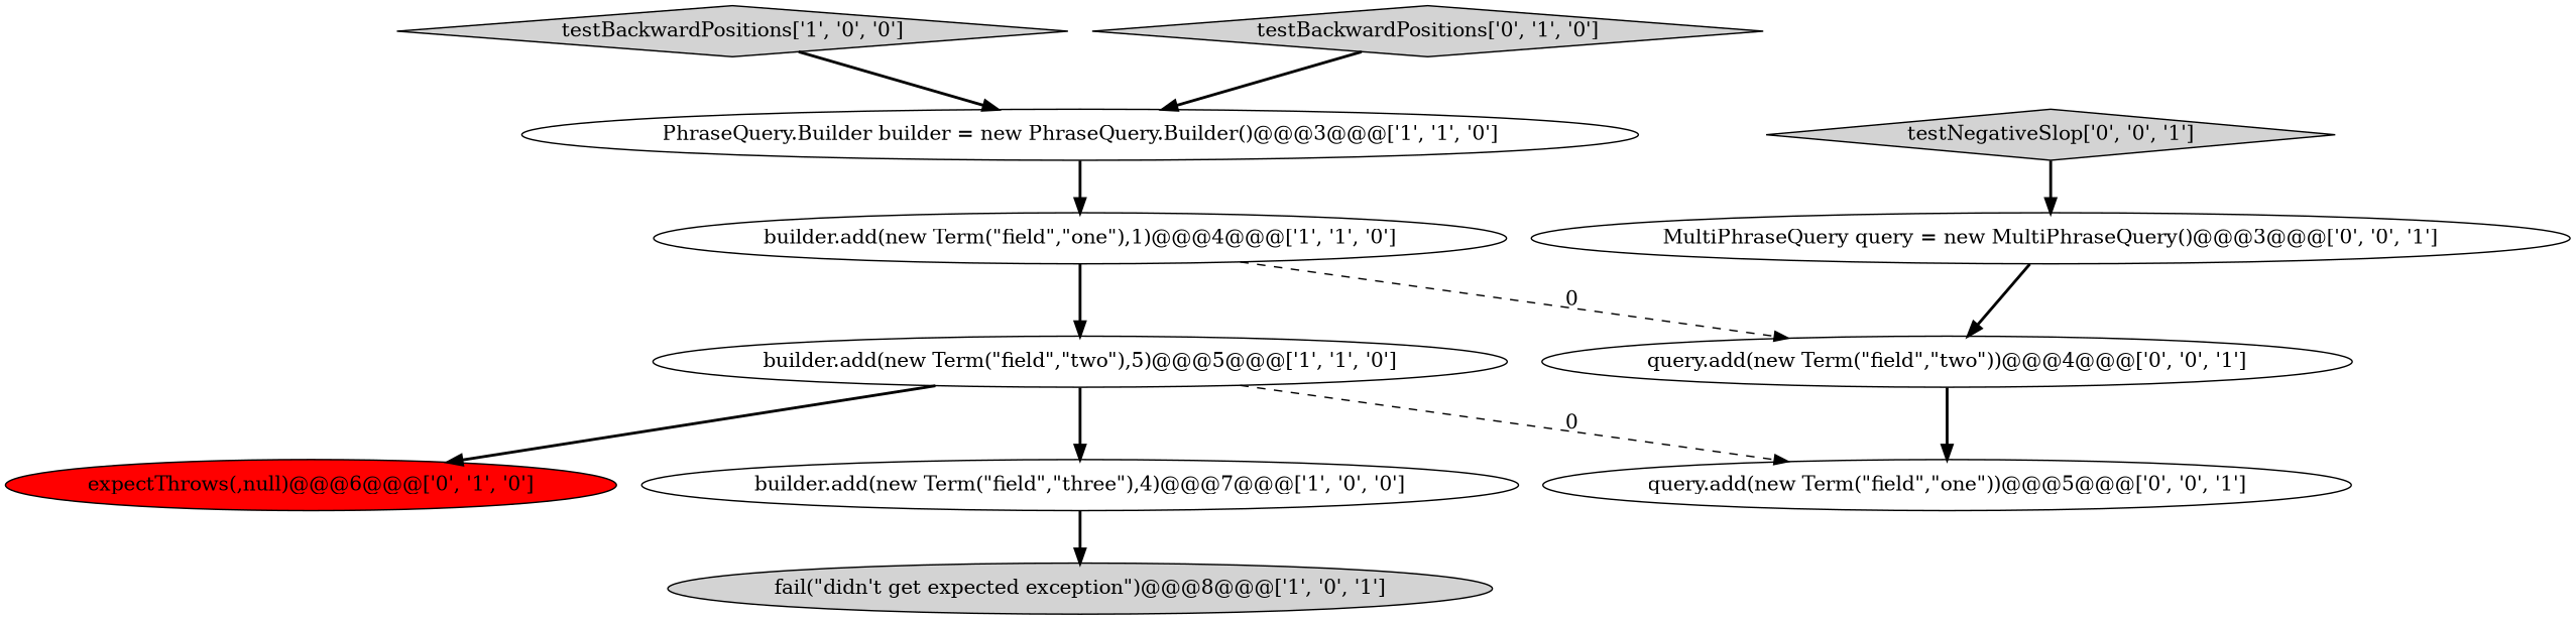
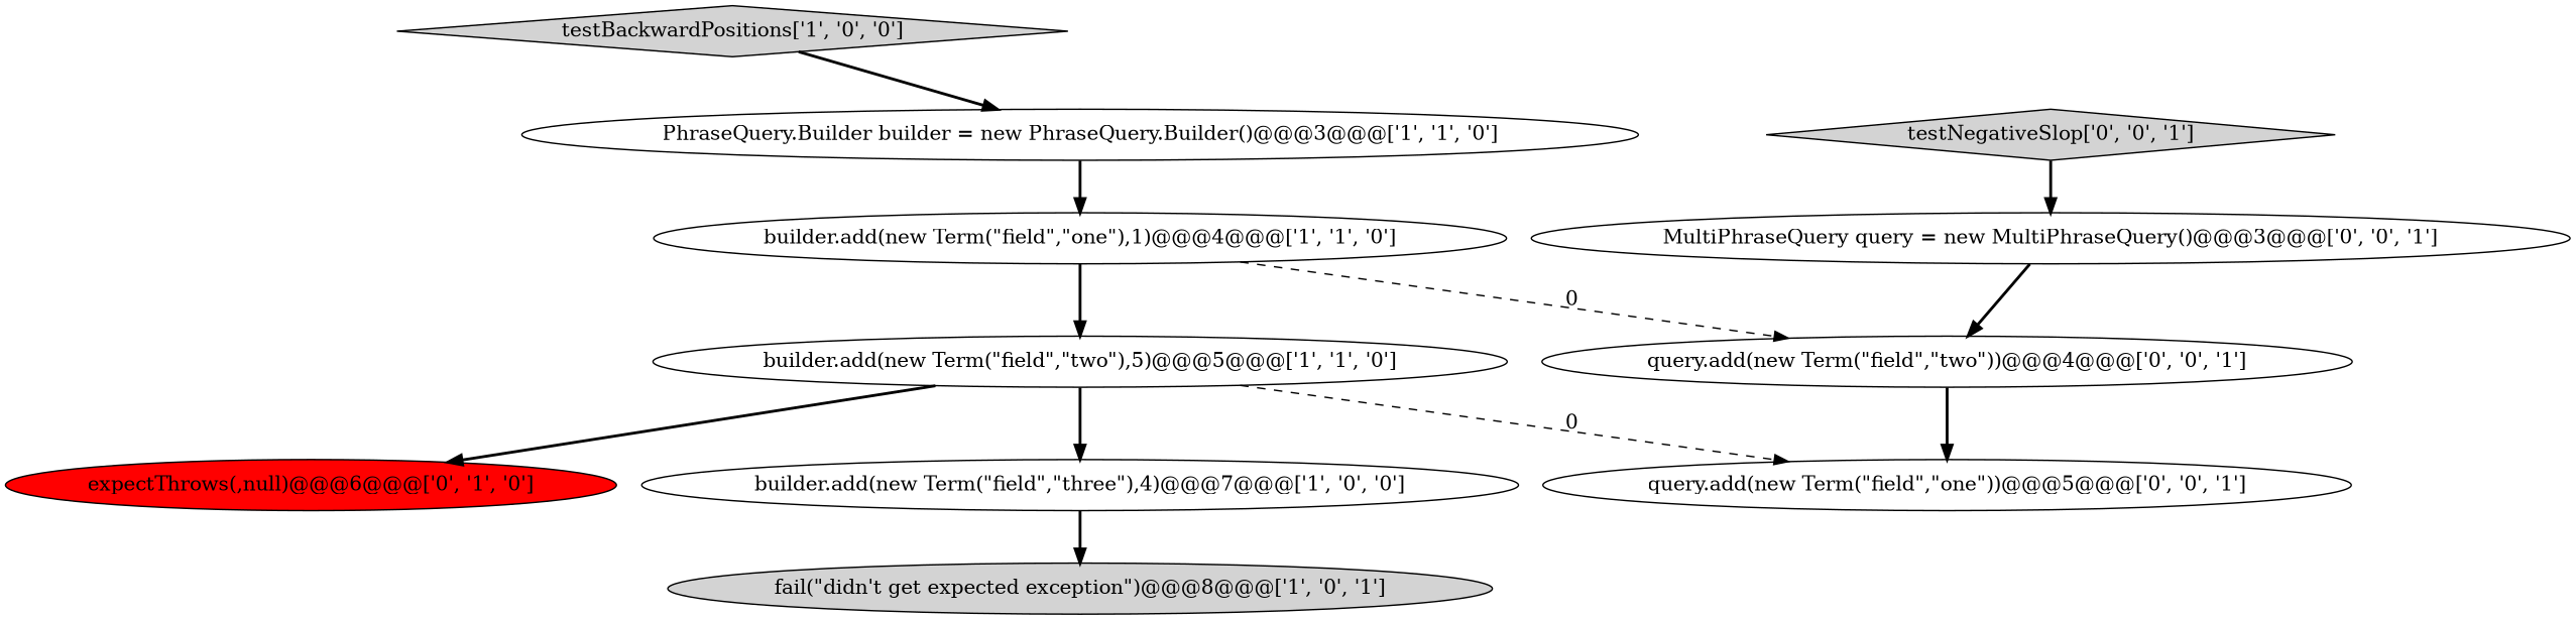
  digraph {
    node [fillcolor=white shape=ellipse style=filled]
    edge [style=bold]
    n1 [fillcolor=lightgray label="fail(\"didn't get expected exception\")@@@8@@@['1', '0', '1']"]
    n2 [fillcolor=lightgray label="testBackwardPositions['1', '0', '0']" shape=diamond]
    n3 [label="PhraseQuery.Builder builder = new PhraseQuery.Builder()@@@3@@@['1', '1', '0']"]
    n4 [label="builder.add(new Term(\"field\",\"one\"),1)@@@4@@@['1', '1', '0']"]
    n5 [label="MultiPhraseQuery query = new MultiPhraseQuery()@@@3@@@['0', '0', '1']"]
    n6 [label="query.add(new Term(\"field\",\"two\"))@@@4@@@['0', '0', '1']"]
    n7 [label="query.add(new Term(\"field\",\"one\"))@@@5@@@['0', '0', '1']"]
-   n8 [fillcolor=lightgray label="testBackwardPositions['0', '1', '0']" shape=diamond]
    n9 [label="builder.add(new Term(\"field\",\"two\"),5)@@@5@@@['1', '1', '0']"]
    n10 [fillcolor=red label="expectThrows(,null)@@@6@@@['0', '1', '0']"]
    n11 [label="builder.add(new Term(\"field\",\"three\"),4)@@@7@@@['1', '0', '0']"]
    n12 [fillcolor=lightgray label="testNegativeSlop['0', '0', '1']" shape=diamond]
    n2 -> n3
    n3 -> n4
    n4 -> n6 [label=0 style=dashed]
    n4 -> n9
    n5 -> n6
    n6 -> n7
-   n8 -> n3
    n9 -> n7 [label=0 style=dashed]
    n9 -> n10
    n9 -> n11
    n11 -> n1
    n12 -> n5
  }
